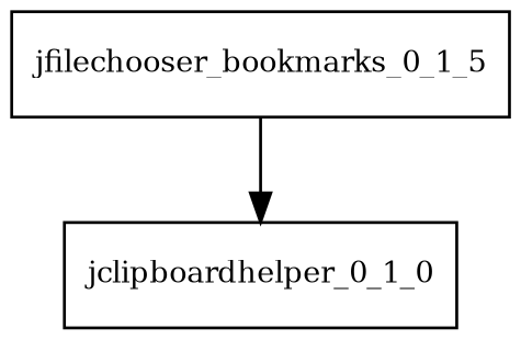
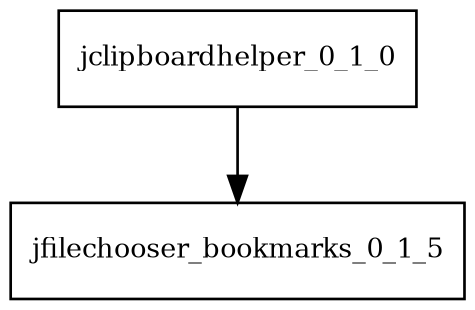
  digraph {
    node [fontsize=10.0 shape=box]
    jfilechooser_bookmarks_0_1_5
    jclipboardhelper_0_1_0
-   jfilechooser_bookmarks_0_1_5 -> jclipboardhelper_0_1_0
+   jclipboardhelper_0_1_0 -> jfilechooser_bookmarks_0_1_5
  }
